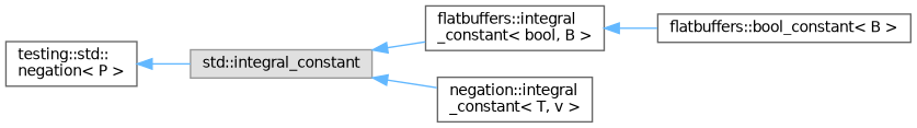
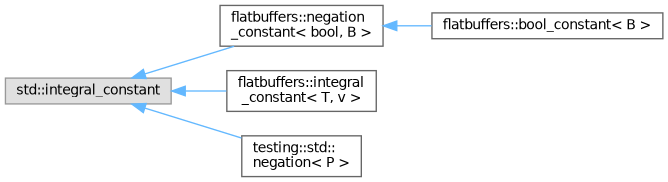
  digraph {
    rankdir=LR
    node [color=grey40 fillcolor=white fontname=Helvetica fontsize=10 shape=box style=filled]
    edge [color=steelblue1 dir=back fontname=Helvetica fontsize=10 labelfontname=Helvetica labelfontsize=10 style=solid]
    n1 [color=grey60 fillcolor="#E0E0E0" height=0.2 label="std::integral_constant" width=0.4]
-   n2 [height=0.2 label="flatbuffers::integral\l_constant\< bool, B \>" width=0.4]
-   n3 [height=0.2 label="negation::integral\l_constant\< T, v \>" width=0.4]
+   n2 [height=0.2 label="flatbuffers::negation\l_constant\< bool, B \>" width=0.4]
+   n3 [height=0.2 label="flatbuffers::integral\l_constant\< T, v \>" width=0.4]
    n4 [height=0.2 label="testing::std::\lnegation\< P \>" width=0.4]
    n5 [height=0.2 label="flatbuffers::bool_constant\< B \>" width=0.4]
    n1 -> n2
    n1 -> n3
-   n4 -> n1
+   n1 -> n4
    n2 -> n5
  }
